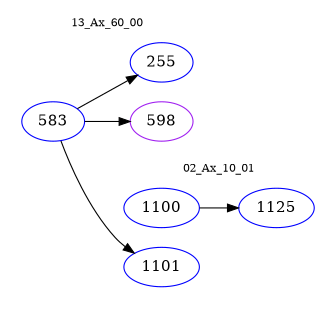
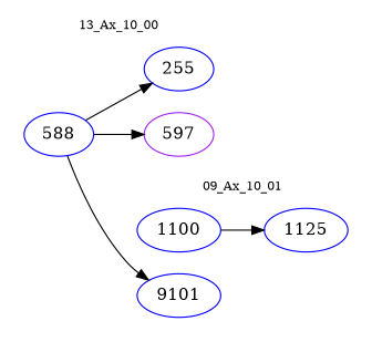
  digraph {
    rankdir=LR
    node [color=blue]
    edge [color=black]
-   n1 [label=583]
-   n2 [color=purple label=598]
+   n1 [label=588]
+   n2 [color=purple label=597]
    n3 [label=255]
    n4 [label=1100]
-   n5 [label=1101]
+   n5 [label=9101]
    n6 [label=1125]
    subgraph cluster_1 {
      color=white
      fontsize=10
-     label="13_Ax_60_00"
+     label="13_Ax_10_00"
      n1
      n2
      n3
    }
    subgraph cluster_2 {
      color=white
      fontsize=10
-     label="02_Ax_10_01"
+     label="09_Ax_10_01"
      n4
      n5
      n6
    }
    n1 -> n2
    n1 -> n3
    n1 -> n5
    n4 -> n6
  }
